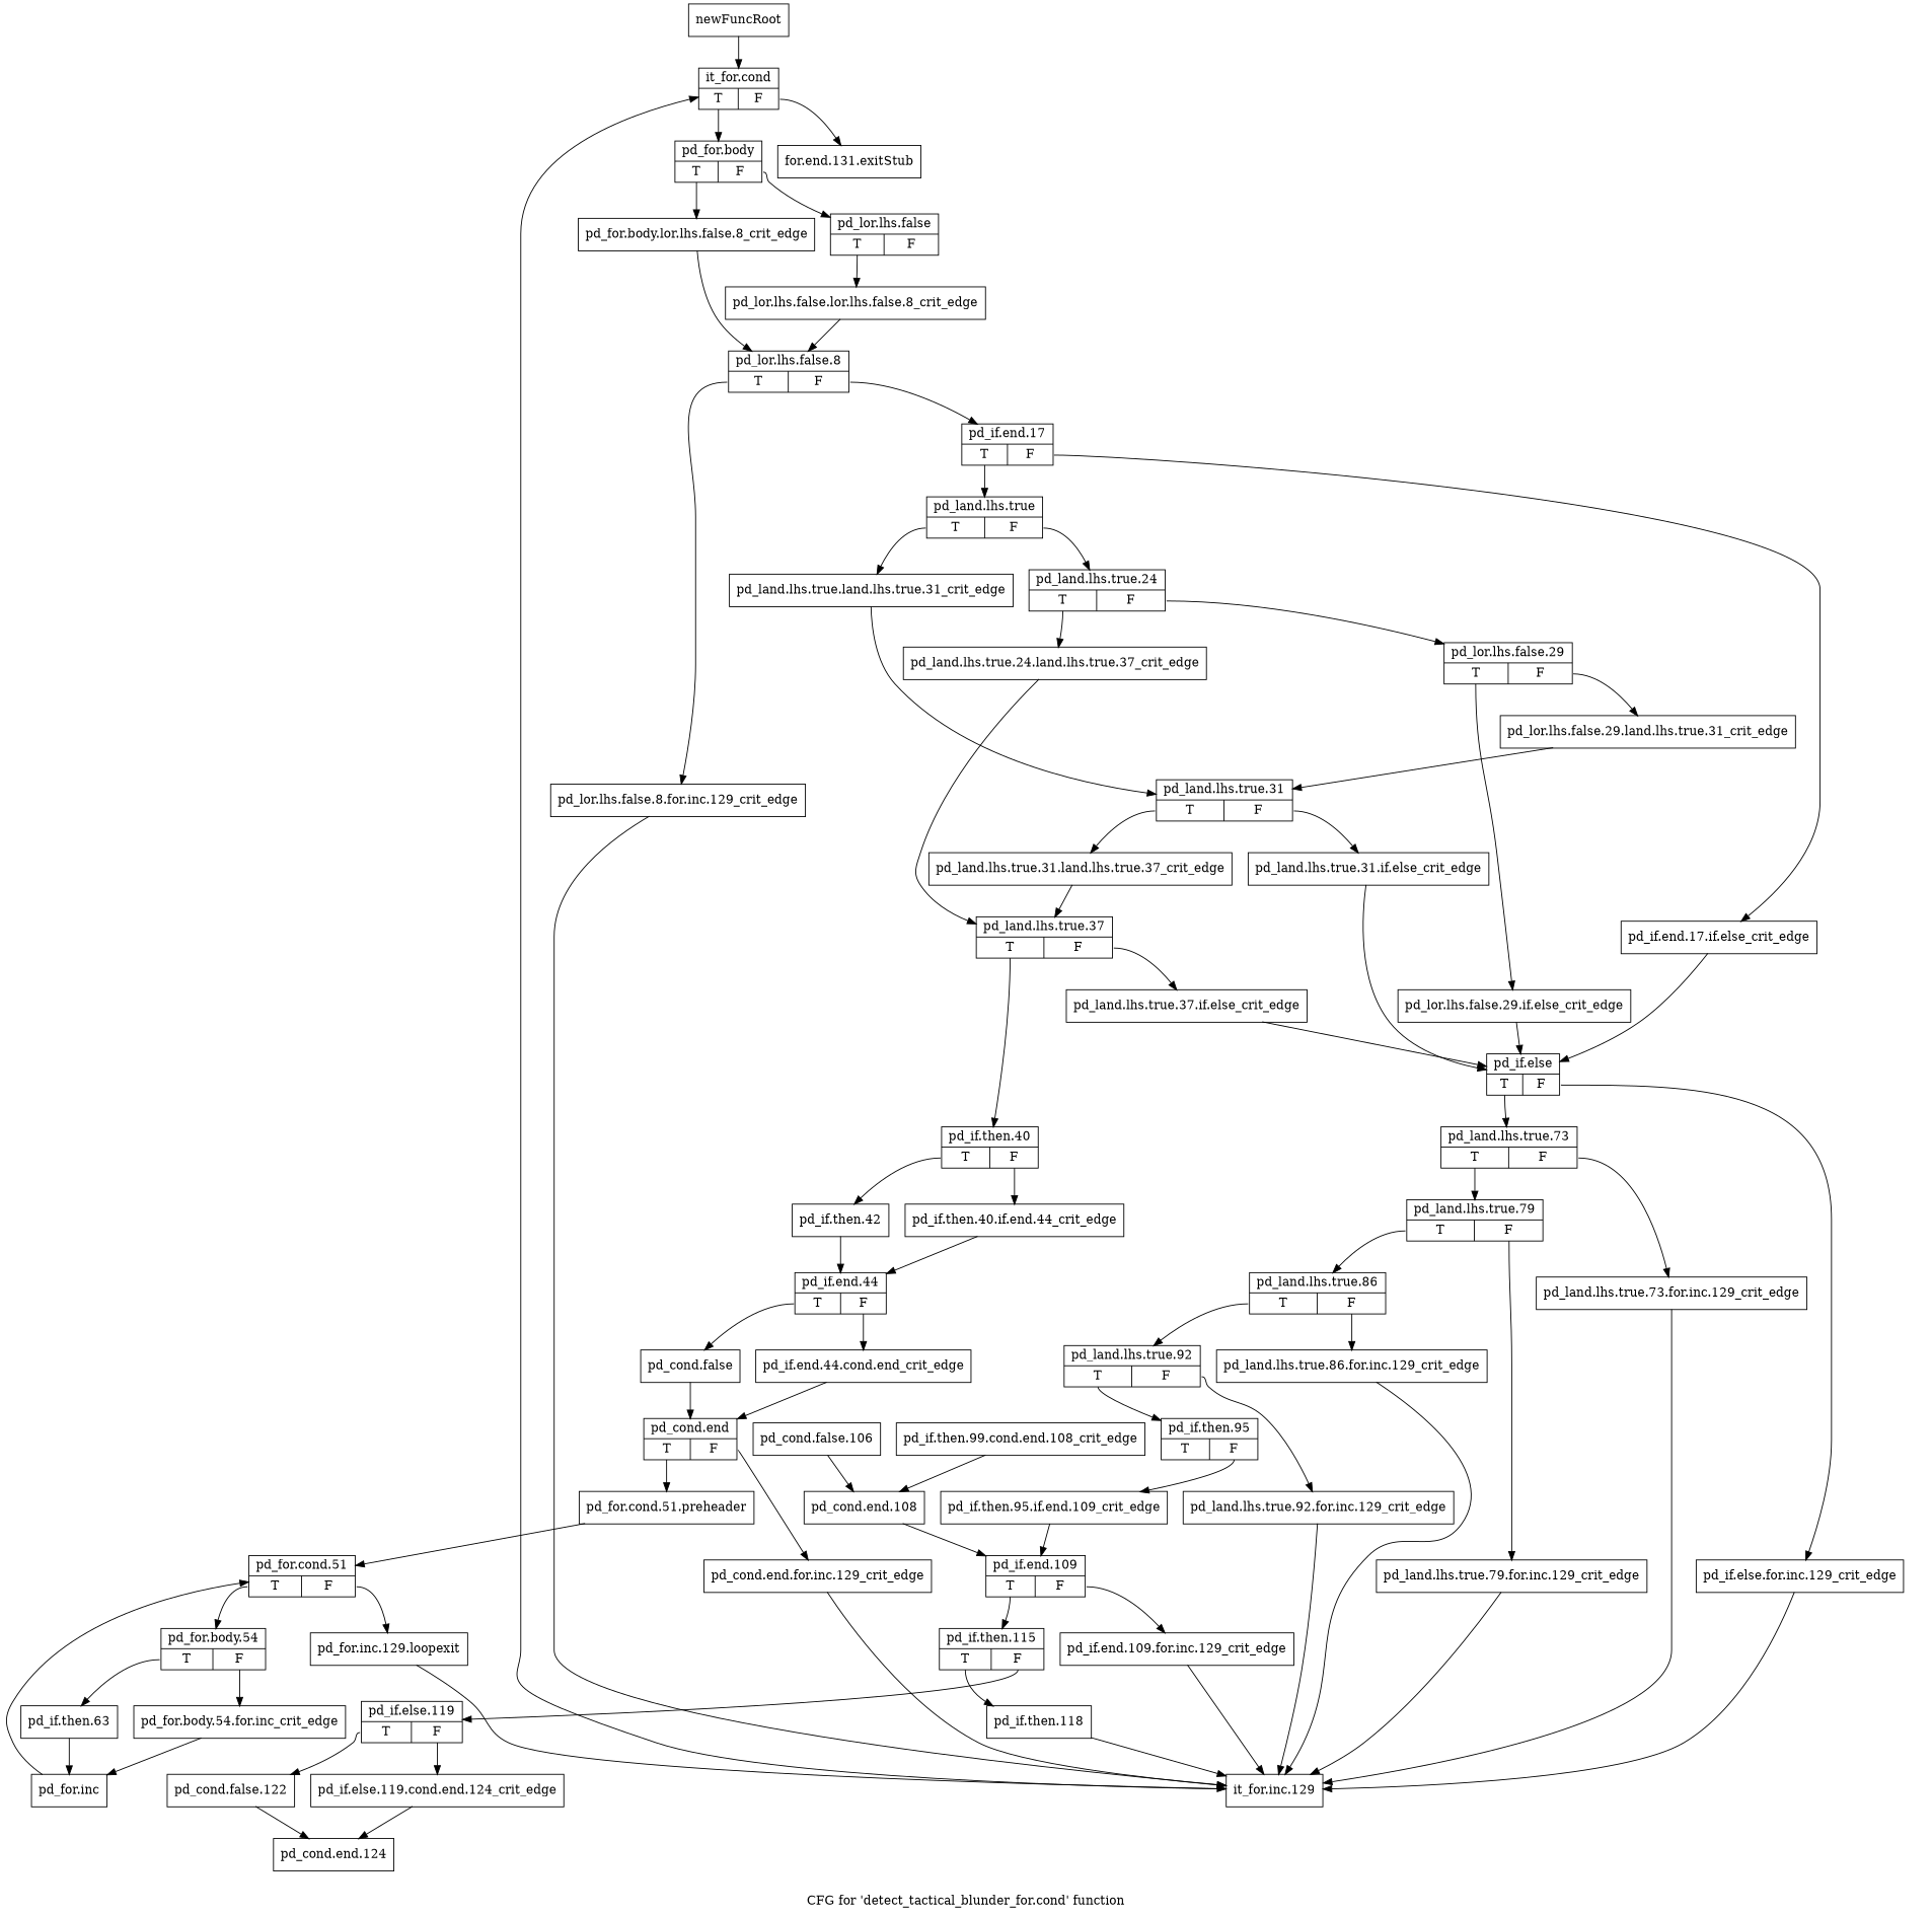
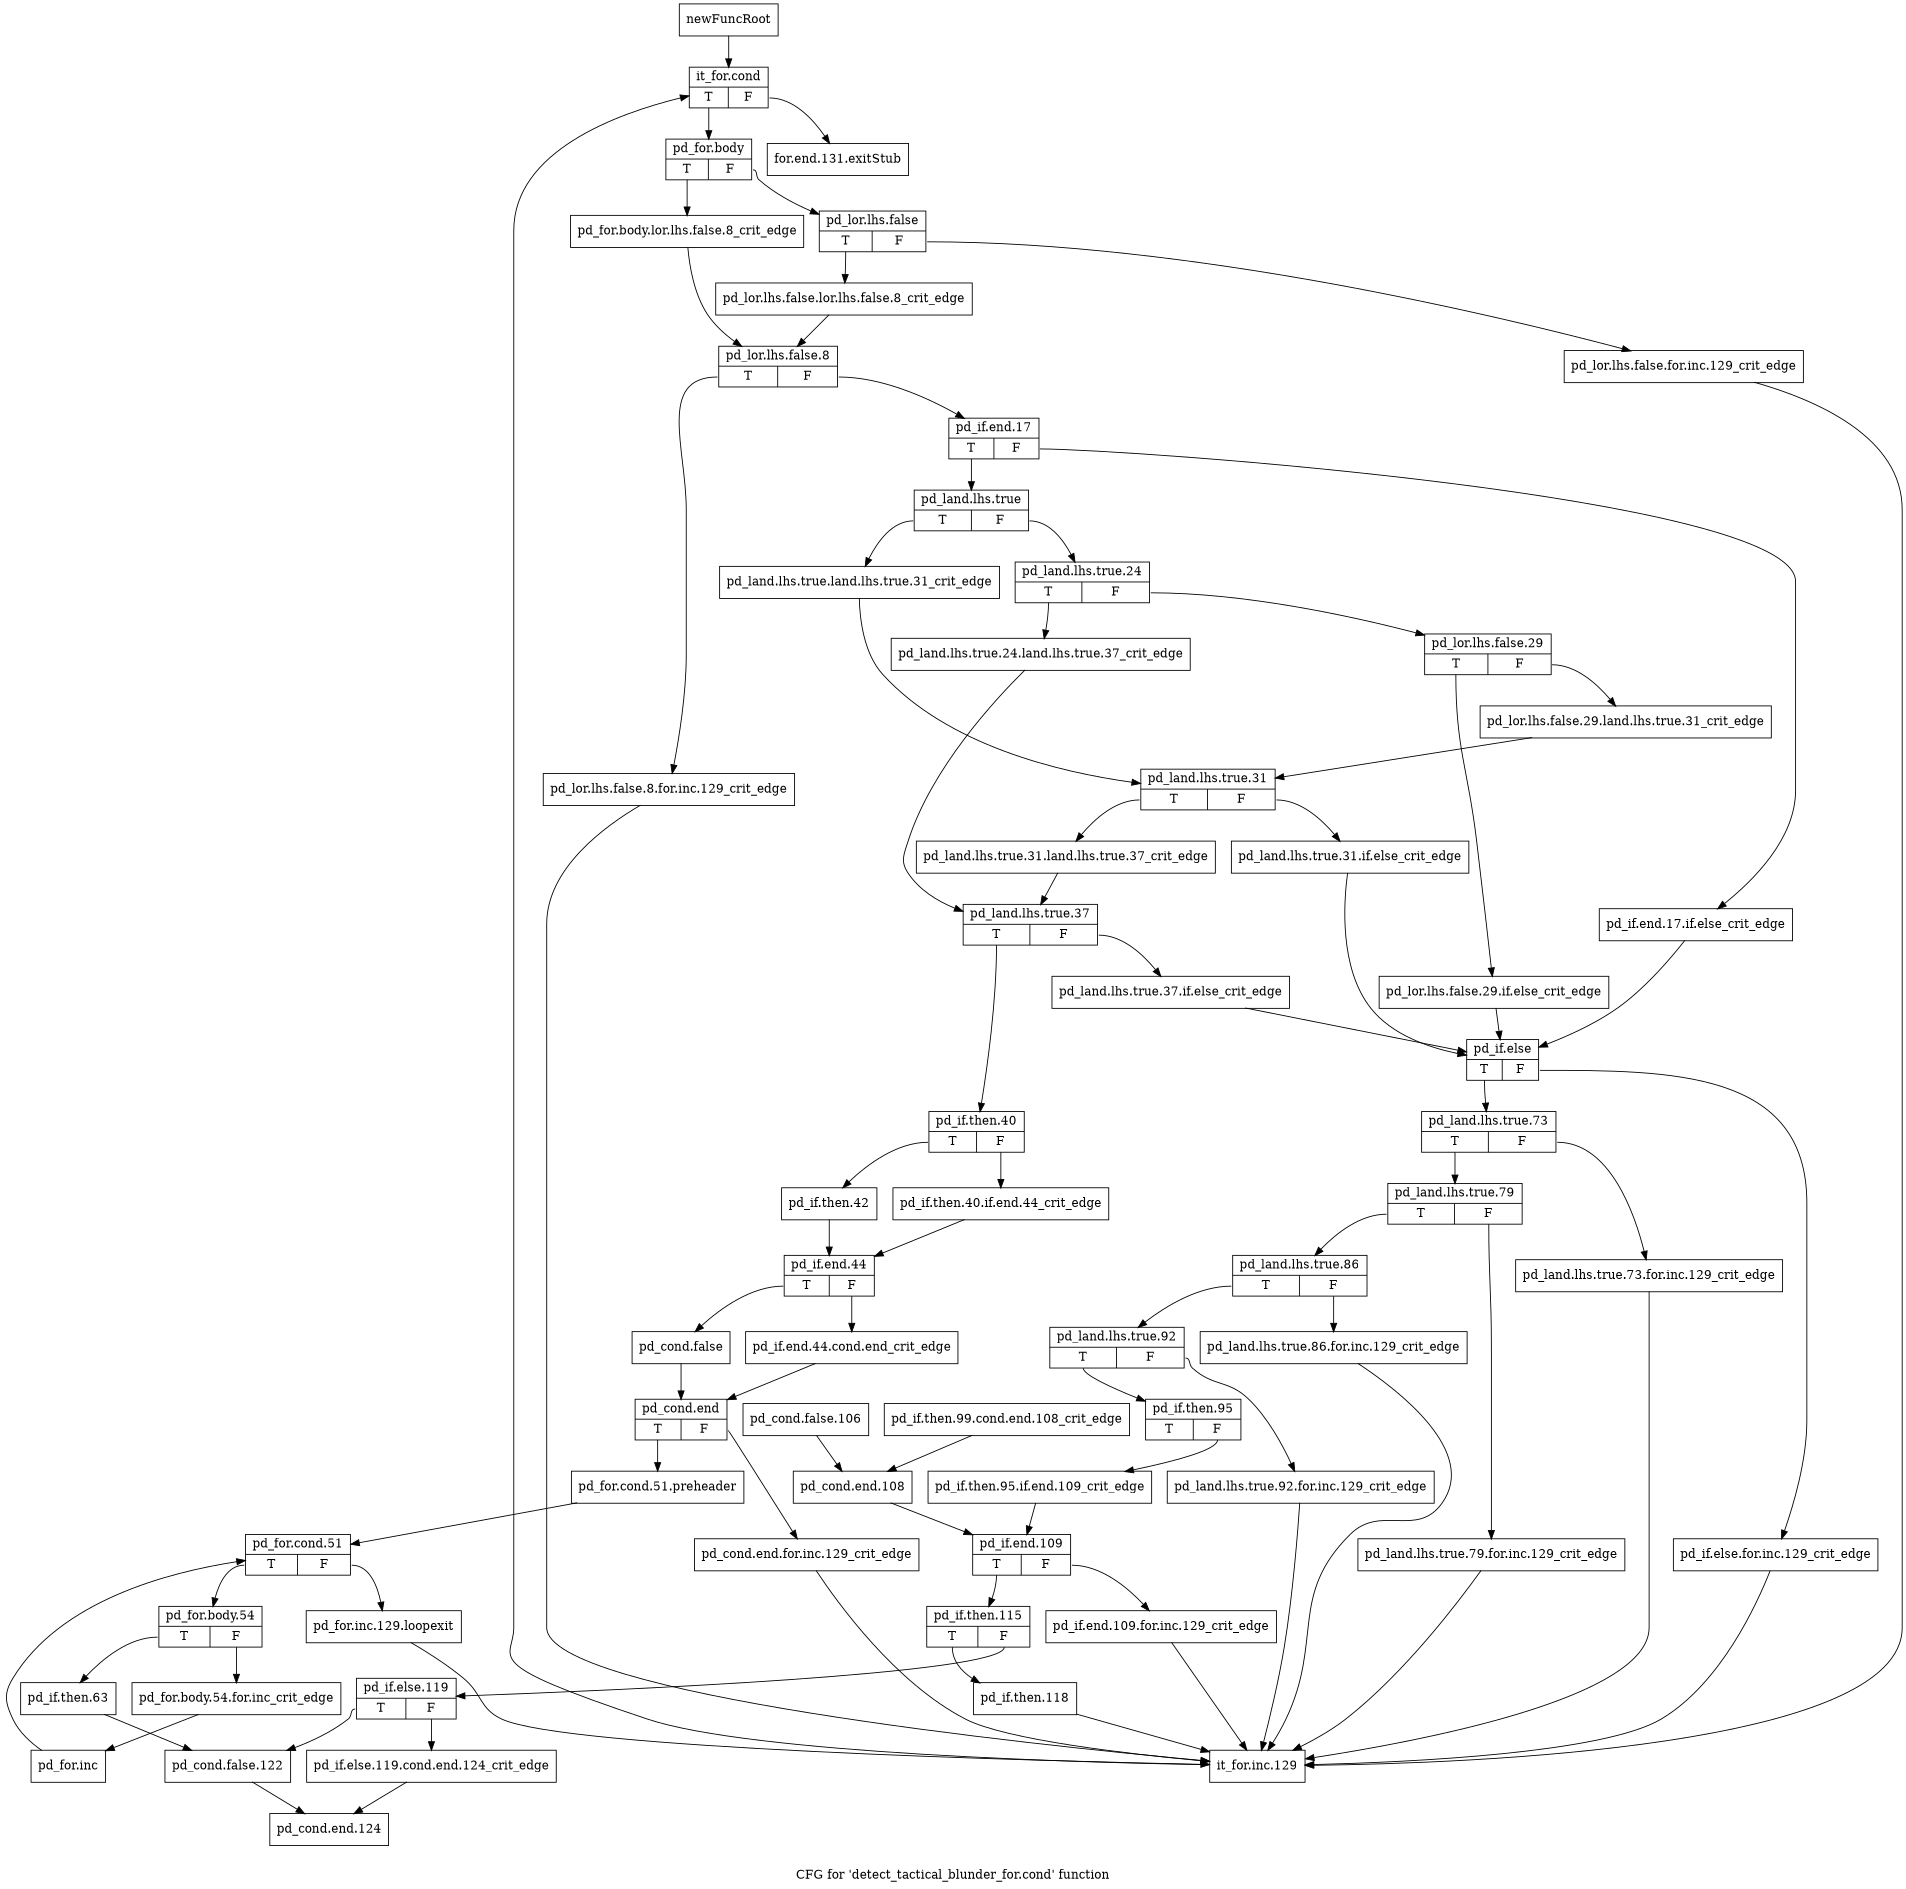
  digraph {
    label="CFG for 'detect_tactical_blunder_for.cond' function"
    node [shape=record]
    n1 [label="{newFuncRoot}"]
    n2 [label="{it_for.cond|{<s0>T|<s1>F}}"]
    n3 [label="{for.end.131.exitStub}"]
    n4 [label="{pd_for.body|{<s0>T|<s1>F}}"]
    n5 [label="{pd_for.body.lor.lhs.false.8_crit_edge}"]
    n6 [label="{pd_lor.lhs.false|{<s0>T|<s1>F}}"]
    n7 [label="{pd_lor.lhs.false.8|{<s0>T|<s1>F}}"]
    n8 [label="{pd_lor.lhs.false.lor.lhs.false.8_crit_edge}"]
+   n9 [label="{pd_lor.lhs.false.for.inc.129_crit_edge}"]
    n10 [label="{pd_lor.lhs.false.8.for.inc.129_crit_edge}"]
    n11 [label="{pd_if.end.17|{<s0>T|<s1>F}}"]
    n12 [label="{it_for.inc.129}"]
    n13 [label="{pd_land.lhs.true|{<s0>T|<s1>F}}"]
    n14 [label="{pd_if.end.17.if.else_crit_edge}"]
    n15 [label="{pd_land.lhs.true.land.lhs.true.31_crit_edge}"]
    n16 [label="{pd_land.lhs.true.24|{<s0>T|<s1>F}}"]
    n17 [label="{pd_if.else|{<s0>T|<s1>F}}"]
    n18 [label="{pd_land.lhs.true.31|{<s0>T|<s1>F}}"]
    n19 [label="{pd_land.lhs.true.24.land.lhs.true.37_crit_edge}"]
    n20 [label="{pd_lor.lhs.false.29|{<s0>T|<s1>F}}"]
    n21 [label="{pd_land.lhs.true.73|{<s0>T|<s1>F}}"]
    n22 [label="{pd_if.else.for.inc.129_crit_edge}"]
    n23 [label="{pd_land.lhs.true.79|{<s0>T|<s1>F}}"]
    n24 [label="{pd_land.lhs.true.73.for.inc.129_crit_edge}"]
    n25 [label="{pd_land.lhs.true.31.land.lhs.true.37_crit_edge}"]
    n26 [label="{pd_land.lhs.true.31.if.else_crit_edge}"]
    n27 [label="{pd_land.lhs.true.37|{<s0>T|<s1>F}}"]
    n28 [label="{pd_lor.lhs.false.29.if.else_crit_edge}"]
    n29 [label="{pd_lor.lhs.false.29.land.lhs.true.31_crit_edge}"]
    n30 [label="{pd_if.then.40|{<s0>T|<s1>F}}"]
    n31 [label="{pd_land.lhs.true.37.if.else_crit_edge}"]
    n32 [label="{pd_if.then.42}"]
    n33 [label="{pd_if.then.40.if.end.44_crit_edge}"]
    n34 [label="{pd_if.end.44|{<s0>T|<s1>F}}"]
    n35 [label="{pd_land.lhs.true.86|{<s0>T|<s1>F}}"]
    n36 [label="{pd_land.lhs.true.79.for.inc.129_crit_edge}"]
    n37 [label="{pd_land.lhs.true.92|{<s0>T|<s1>F}}"]
    n38 [label="{pd_land.lhs.true.86.for.inc.129_crit_edge}"]
    n39 [label="{pd_if.then.95|{<s0>T|<s1>F}}"]
    n40 [label="{pd_land.lhs.true.92.for.inc.129_crit_edge}"]
    n41 [label="{pd_if.then.95.if.end.109_crit_edge}"]
    n42 [label="{pd_if.end.109|{<s0>T|<s1>F}}"]
    n43 [label="{pd_cond.false.106}"]
    n44 [label="{pd_cond.end.108}"]
    n45 [label="{pd_if.then.99.cond.end.108_crit_edge}"]
    n46 [label="{pd_if.then.115|{<s0>T|<s1>F}}"]
    n47 [label="{pd_if.end.109.for.inc.129_crit_edge}"]
    n48 [label="{pd_if.then.118}"]
    n49 [label="{pd_if.else.119|{<s0>T|<s1>F}}"]
    n50 [label="{pd_cond.false.122}"]
    n51 [label="{pd_if.else.119.cond.end.124_crit_edge}"]
    n52 [label="{pd_cond.end.124}"]
    n53 [label="{pd_cond.false}"]
    n54 [label="{pd_if.end.44.cond.end_crit_edge}"]
    n55 [label="{pd_cond.end|{<s0>T|<s1>F}}"]
    n56 [label="{pd_for.cond.51.preheader}"]
    n57 [label="{pd_cond.end.for.inc.129_crit_edge}"]
    n58 [label="{pd_for.cond.51|{<s0>T|<s1>F}}"]
    n59 [label="{pd_for.body.54|{<s0>T|<s1>F}}"]
    n60 [label="{pd_for.inc.129.loopexit}"]
    n61 [label="{pd_if.then.63}"]
    n62 [label="{pd_for.body.54.for.inc_crit_edge}"]
    n63 [label="{pd_for.inc}"]
    n1 -> n2
    n2 -> n3 [tailport=s1]
    n2 -> n4 [tailport=s0]
    n4 -> n5 [tailport=s0]
    n4 -> n6 [tailport=s1]
    n5 -> n7
    n6 -> n8 [tailport=s0]
+   n6 -> n9 [tailport=s1]
    n7 -> n10 [tailport=s0]
    n7 -> n11 [tailport=s1]
    n8 -> n7
+   n9 -> n12
    n10 -> n12
    n11 -> n13 [tailport=s0]
    n11 -> n14 [tailport=s1]
    n12 -> n2
    n13 -> n15 [tailport=s0]
    n13 -> n16 [tailport=s1]
    n14 -> n17
    n15 -> n18
    n16 -> n19 [tailport=s0]
    n16 -> n20 [tailport=s1]
    n17 -> n21 [tailport=s0]
    n17 -> n22 [tailport=s1]
    n18 -> n25 [tailport=s0]
    n18 -> n26 [tailport=s1]
    n19 -> n27
    n20 -> n28 [tailport=s0]
    n20 -> n29 [tailport=s1]
    n21 -> n23 [tailport=s0]
    n21 -> n24 [tailport=s1]
    n22 -> n12
    n23 -> n35 [tailport=s0]
    n23 -> n36 [tailport=s1]
    n24 -> n12
    n25 -> n27
    n26 -> n17
    n27 -> n30 [tailport=s0]
    n27 -> n31 [tailport=s1]
    n28 -> n17
    n29 -> n18
    n30 -> n32 [tailport=s0]
    n30 -> n33 [tailport=s1]
    n31 -> n17
    n32 -> n34
    n33 -> n34
    n34 -> n53 [tailport=s0]
    n34 -> n54 [tailport=s1]
    n35 -> n37 [tailport=s0]
    n35 -> n38 [tailport=s1]
    n36 -> n12
    n37 -> n39 [tailport=s0]
    n37 -> n40 [tailport=s1]
    n38 -> n12
    n39 -> n41 [tailport=s1]
    n40 -> n12
    n41 -> n42
    n42 -> n46 [tailport=s0]
    n42 -> n47 [tailport=s1]
    n43 -> n44
    n44 -> n42
    n45 -> n44
    n46 -> n48 [tailport=s0]
    n46 -> n49 [tailport=s1]
    n47 -> n12
    n48 -> n12
    n49 -> n50 [tailport=s0]
    n49 -> n51 [tailport=s1]
    n50 -> n52
    n51 -> n52
    n53 -> n55
    n54 -> n55
    n55 -> n56 [tailport=s0]
    n55 -> n57 [tailport=s1]
    n56 -> n58
    n57 -> n12
    n58 -> n59 [tailport=s0]
    n58 -> n60 [tailport=s1]
    n59 -> n61 [tailport=s0]
    n59 -> n62 [tailport=s1]
    n60 -> n12
-   n61 -> n63
+   n61 -> n50
    n62 -> n63
    n63 -> n58
  }
